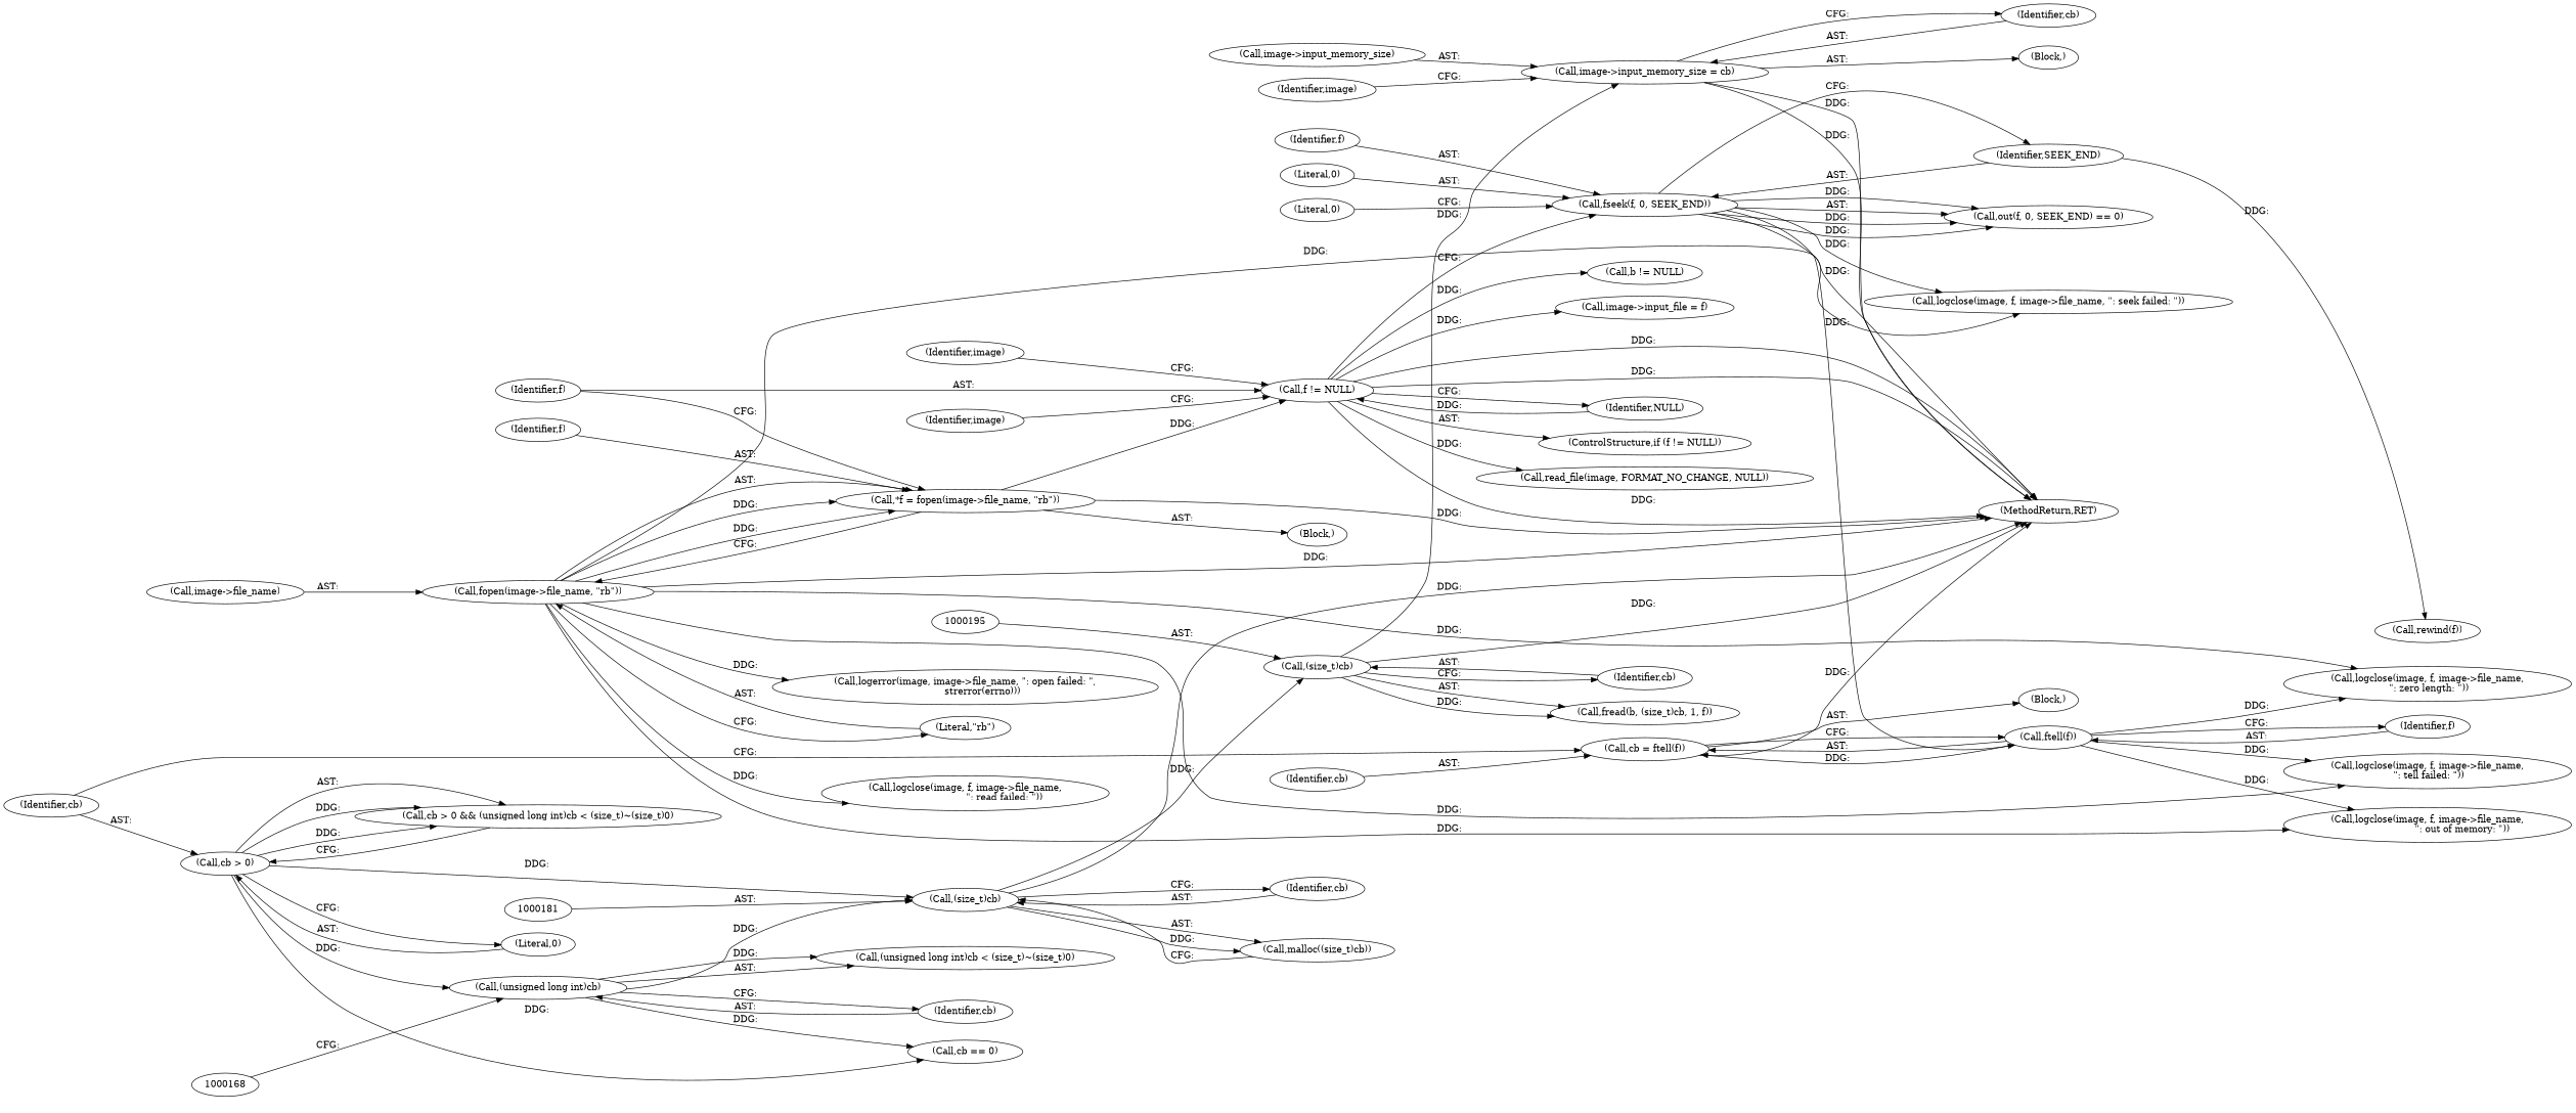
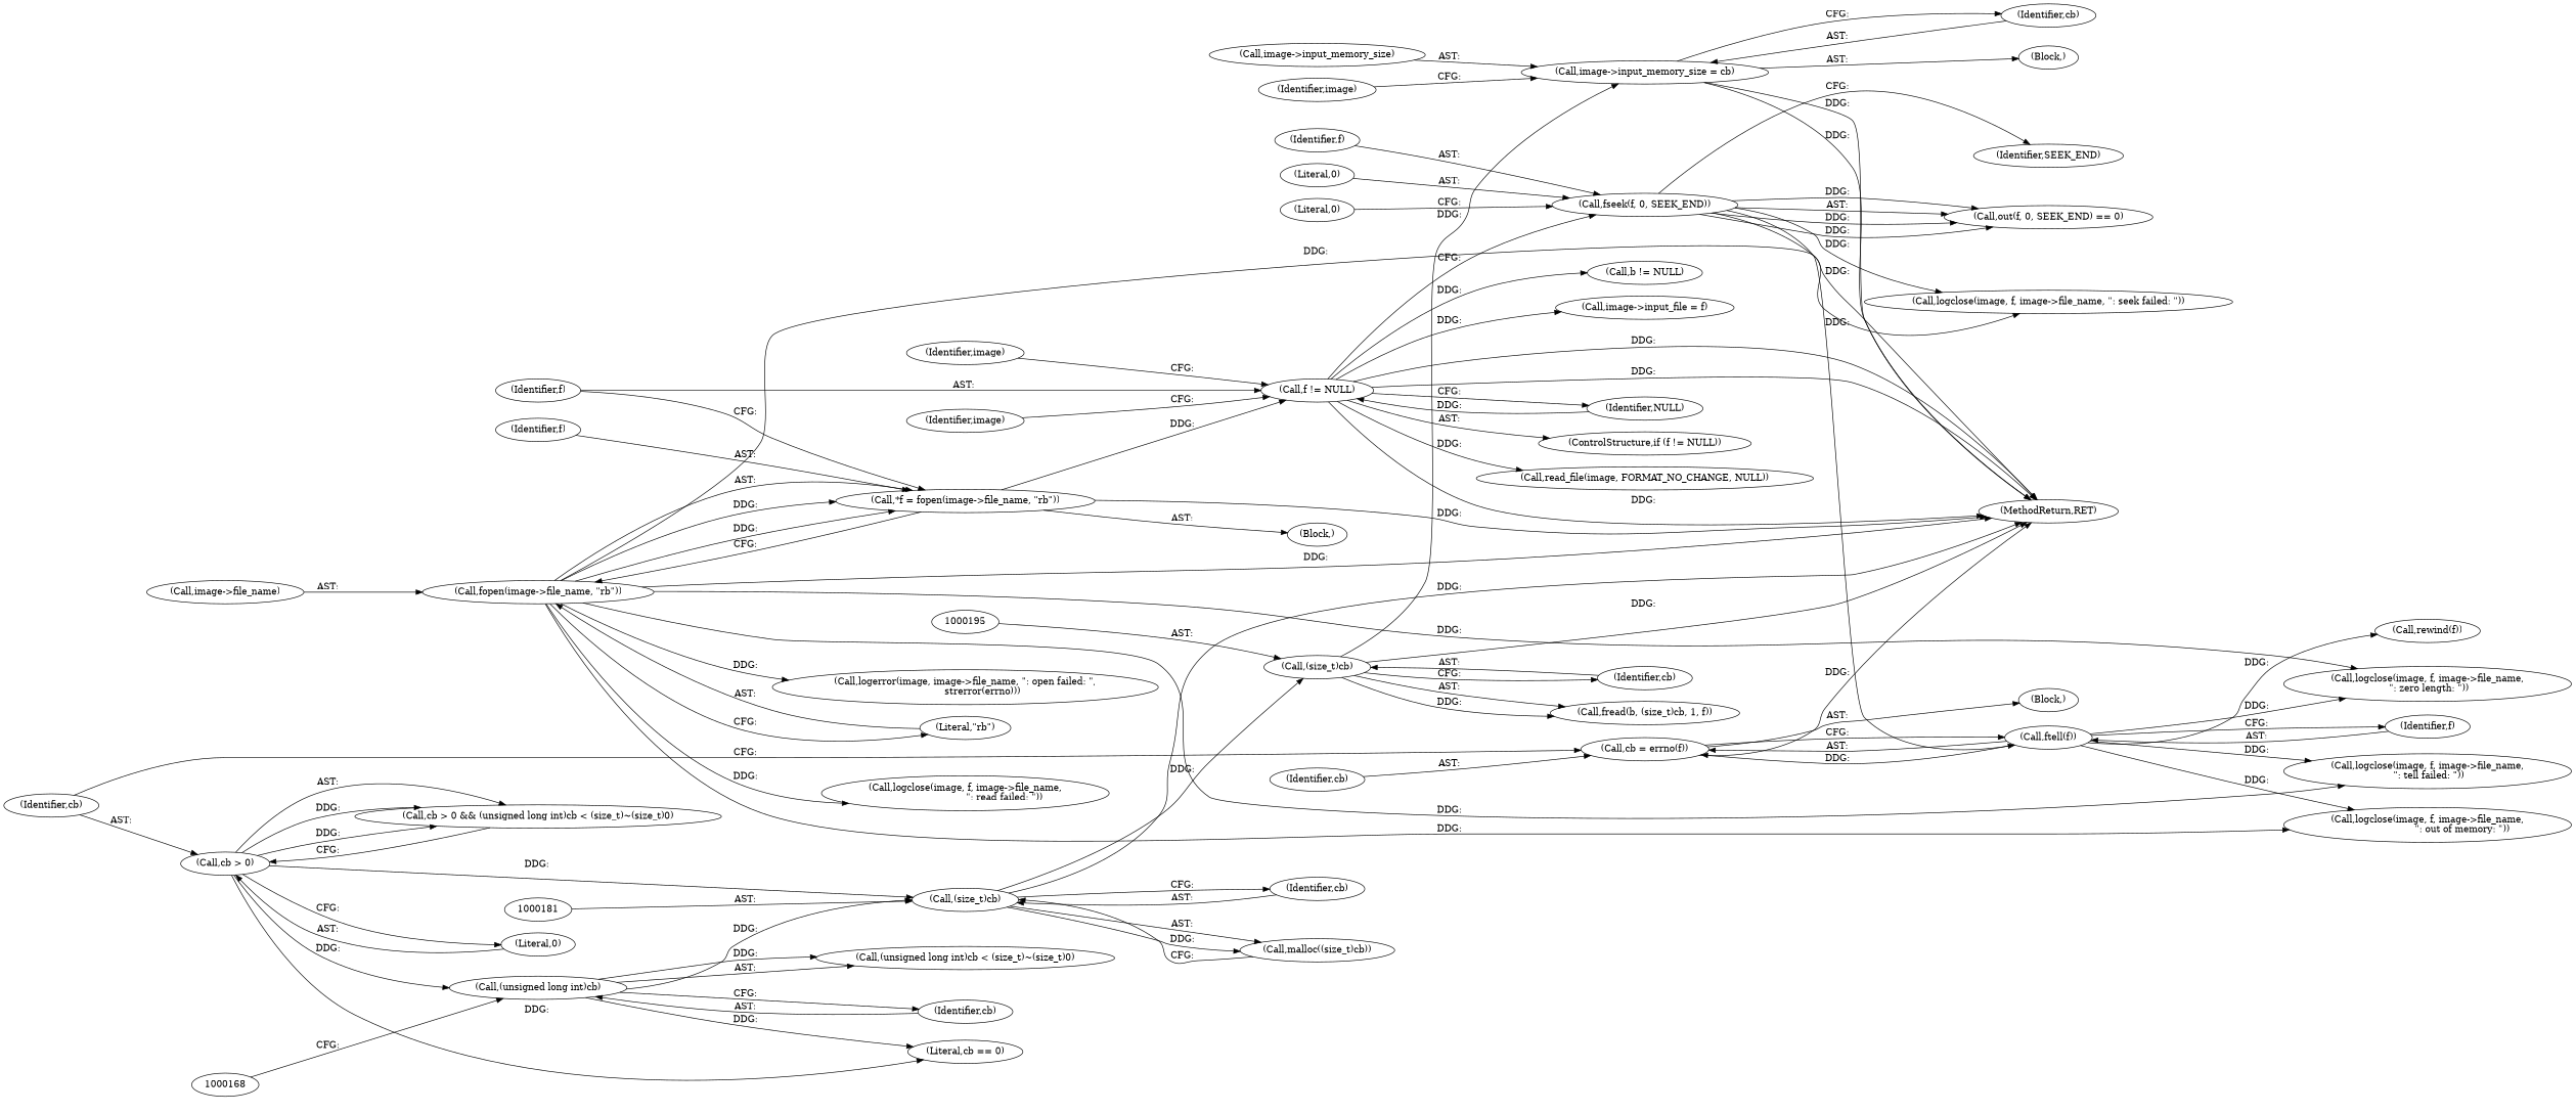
  digraph {
    rankdir=LR
    n1 [label="(Call,image->input_memory_size = cb)"]
    n2 [label="(Identifier,cb)"]
    n3 [label="(Block,)"]
    n4 [label="(MethodReturn,RET)"]
    n5 [label="(Call,(size_t)cb)"]
    n6 [label="(Identifier,cb)"]
    n7 [label="(Call,fread(b, (size_t)cb, 1, f))"]
    n8 [label="(Call,(size_t)cb)"]
    n9 [label="(Identifier,cb)"]
    n10 [label="(Call,malloc((size_t)cb))"]
    n11 [label="(Call,(unsigned long int)cb)"]
    n12 [label="(Call,(unsigned long int)cb < (size_t)~(size_t)0)"]
    n13 [label="(Identifier,cb)"]
-   n14 [label="(Call,cb == 0)"]
+   n14 [label="(Literal,cb == 0)"]
    n15 [label="(Call,cb > 0)"]
    n16 [label="(Call,cb > 0 && (unsigned long int)cb < (size_t)~(size_t)0)"]
    n17 [label="(Literal,0)"]
-   n18 [label="(Call,cb = ftell(f))"]
+   n18 [label="(Call,cb = errno(f))"]
    n19 [label="(Call,ftell(f))"]
    n20 [label="(Block,)"]
    n21 [label="(Identifier,f)"]
    n22 [label="(Call,logclose(image, f, image->file_name,\n                        \": out of memory: \"))"]
    n23 [label="(Call,logclose(image, f, image->file_name,\n \": tell failed: \"))"]
    n24 [label="(Call,rewind(f))"]
    n25 [label="(Call,logclose(image, f, image->file_name,\n \": zero length: \"))"]
    n26 [label="(Call,fseek(f, 0, SEEK_END))"]
    n27 [label="(Identifier,SEEK_END)"]
    n28 [label="(Call,logclose(image, f, image->file_name, \": seek failed: \"))"]
    n29 [label="(Call,out(f, 0, SEEK_END) == 0)"]
    n30 [label="(Call,f != NULL)"]
    n31 [label="(ControlStructure,if (f != NULL))"]
    n32 [label="(Call,read_file(image, FORMAT_NO_CHANGE, NULL))"]
    n33 [label="(Call,b != NULL)"]
    n34 [label="(Call,image->input_file = f)"]
    n35 [label="(Identifier,NULL)"]
    n36 [label="(Call,*f = fopen(image->file_name, \"rb\"))"]
    n37 [label="(Call,fopen(image->file_name, \"rb\"))"]
    n38 [label="(Block,)"]
    n39 [label="(Call,logerror(image, image->file_name, \": open failed: \",\n            strerror(errno)))"]
    n40 [label="(Literal,\"rb\")"]
    n41 [label="(Call,logclose(image, f, image->file_name,\n                           \": read failed: \"))"]
    n42 [label="(Identifier,f)"]
    n43 [label="(Identifier,cb)"]
    n44 [label="(Call,image->input_memory_size)"]
    n45 [label="(Call,image->file_name)"]
    n46 [label="(Identifier,image)"]
    n47 [label="(Identifier,f)"]
    n48 [label="(Identifier,f)"]
    n49 [label="(Identifier,cb)"]
    n50 [label="(Identifier,image)"]
    n51 [label="(Literal,0)"]
    n52 [label="(Identifier,image)"]
    n53 [label="(Literal,0)"]
    1000195
    1000181
    1000168
    n1 -> n2 [label="CFG: "]
    n1 -> n3 [label="AST: "]
    n1 -> n4 [label="DDG: "]
    n1 -> n4 [label="DDG: "]
    n2 -> n1 [label="AST: "]
    n5 -> n1 [label="DDG: "]
    n5 -> n4 [label="DDG: "]
    n5 -> n6 [label="CFG: "]
    n5 -> n7 [label="AST: "]
    n5 -> n7 [label="DDG: "]
    n6 -> n5 [label="AST: "]
    n8 -> n4 [label="DDG: "]
    n8 -> n5 [label="DDG: "]
    n8 -> n9 [label="CFG: "]
    n8 -> n10 [label="AST: "]
    n8 -> n10 [label="DDG: "]
    n9 -> n8 [label="AST: "]
    n10 -> n8 [label="CFG: "]
    n11 -> n8 [label="DDG: "]
    n11 -> n12 [label="AST: "]
    n11 -> n12 [label="DDG: "]
    n11 -> n13 [label="CFG: "]
    n11 -> n14 [label="DDG: "]
    n13 -> n11 [label="AST: "]
    n15 -> n8 [label="DDG: "]
    n15 -> n11 [label="DDG: "]
    n15 -> n14 [label="DDG: "]
    n15 -> n16 [label="AST: "]
    n15 -> n16 [label="DDG: "]
    n15 -> n16 [label="DDG: "]
    n15 -> n17 [label="CFG: "]
    n16 -> n15 [label="CFG: "]
    n17 -> n15 [label="AST: "]
    n18 -> n4 [label="DDG: "]
    n18 -> n19 [label="CFG: "]
    n18 -> n20 [label="AST: "]
    n19 -> n18 [label="AST: "]
    n19 -> n18 [label="DDG: "]
    n19 -> n21 [label="CFG: "]
    n19 -> n22 [label="DDG: "]
    n19 -> n23 [label="DDG: "]
-   n27 -> n24 [label="DDG: "]
+   n19 -> n24 [label="DDG: "]
    n19 -> n25 [label="DDG: "]
    n21 -> n19 [label="AST: "]
    n26 -> n4 [label="DDG: "]
    n26 -> n19 [label="DDG: "]
    n26 -> n27 [label="CFG: "]
    n26 -> n28 [label="DDG: "]
    n26 -> n29 [label="AST: "]
    n26 -> n29 [label="DDG: "]
    n26 -> n29 [label="DDG: "]
    n26 -> n29 [label="DDG: "]
-   n27 -> n26 [label="AST: "]
    n30 -> n4 [label="DDG: "]
    n30 -> n4 [label="DDG: "]
    n30 -> n4 [label="DDG: "]
    n30 -> n26 [label="CFG: "]
    n30 -> n31 [label="AST: "]
    n30 -> n32 [label="DDG: "]
    n30 -> n33 [label="DDG: "]
    n30 -> n34 [label="DDG: "]
    n30 -> n35 [label="CFG: "]
    n35 -> n30 [label="DDG: "]
    n36 -> n4 [label="DDG: "]
    n36 -> n30 [label="DDG: "]
    n36 -> n37 [label="CFG: "]
    n36 -> n38 [label="AST: "]
    n37 -> n4 [label="DDG: "]
    n37 -> n22 [label="DDG: "]
    n37 -> n23 [label="DDG: "]
    n37 -> n25 [label="DDG: "]
    n37 -> n28 [label="DDG: "]
    n37 -> n36 [label="AST: "]
    n37 -> n36 [label="DDG: "]
    n37 -> n36 [label="DDG: "]
    n37 -> n39 [label="DDG: "]
    n37 -> n40 [label="CFG: "]
    n37 -> n41 [label="DDG: "]
    n40 -> n37 [label="AST: "]
    n42 -> n30 [label="AST: "]
    n42 -> n36 [label="CFG: "]
    n43 -> n15 [label="AST: "]
    n43 -> n18 [label="CFG: "]
    n44 -> n1 [label="AST: "]
    n45 -> n37 [label="AST: "]
    n46 -> n30 [label="CFG: "]
    n47 -> n36 [label="AST: "]
    n48 -> n26 [label="AST: "]
    n49 -> n18 [label="AST: "]
    n50 -> n1 [label="CFG: "]
    n51 -> n26 [label="AST: "]
    n52 -> n30 [label="CFG: "]
    n53 -> n26 [label="CFG: "]
    1000195 -> n5 [label="AST: "]
    1000181 -> n8 [label="AST: "]
    1000168 -> n11 [label="CFG: "]
  }
